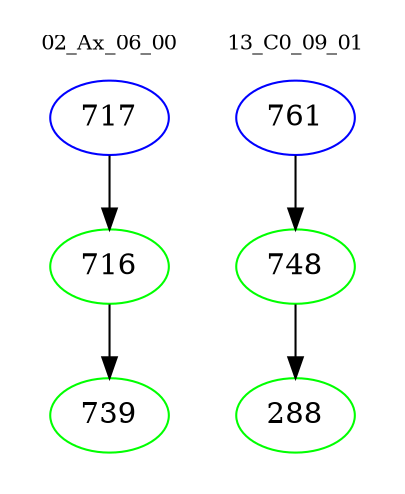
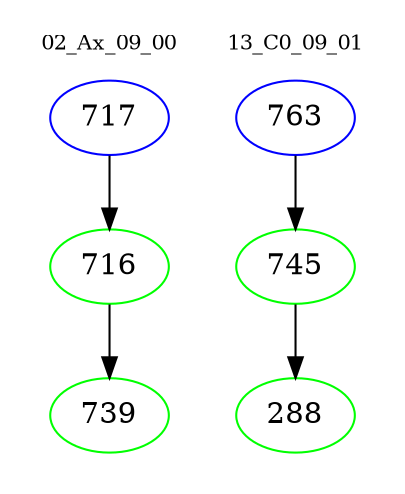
  digraph {
    node [color=green]
    edge [color=black]
    n1 [color=blue label=717]
    n2 [label=716]
    n3 [label=739]
-   n4 [color=blue label=761]
-   n5 [label=748]
+   n4 [color=blue label=763]
+   n5 [label=745]
    n6 [label=288]
    subgraph cluster_1 {
      color=white
      fontsize=10
-     label="02_Ax_06_00"
+     label="02_Ax_09_00"
      n1
      n2
      n3
    }
    subgraph cluster_2 {
      color=white
      fontsize=10
      label="13_C0_09_01"
      n4
      n5
      n6
    }
    n1 -> n2
    n2 -> n3
    n4 -> n5
    n5 -> n6
  }
